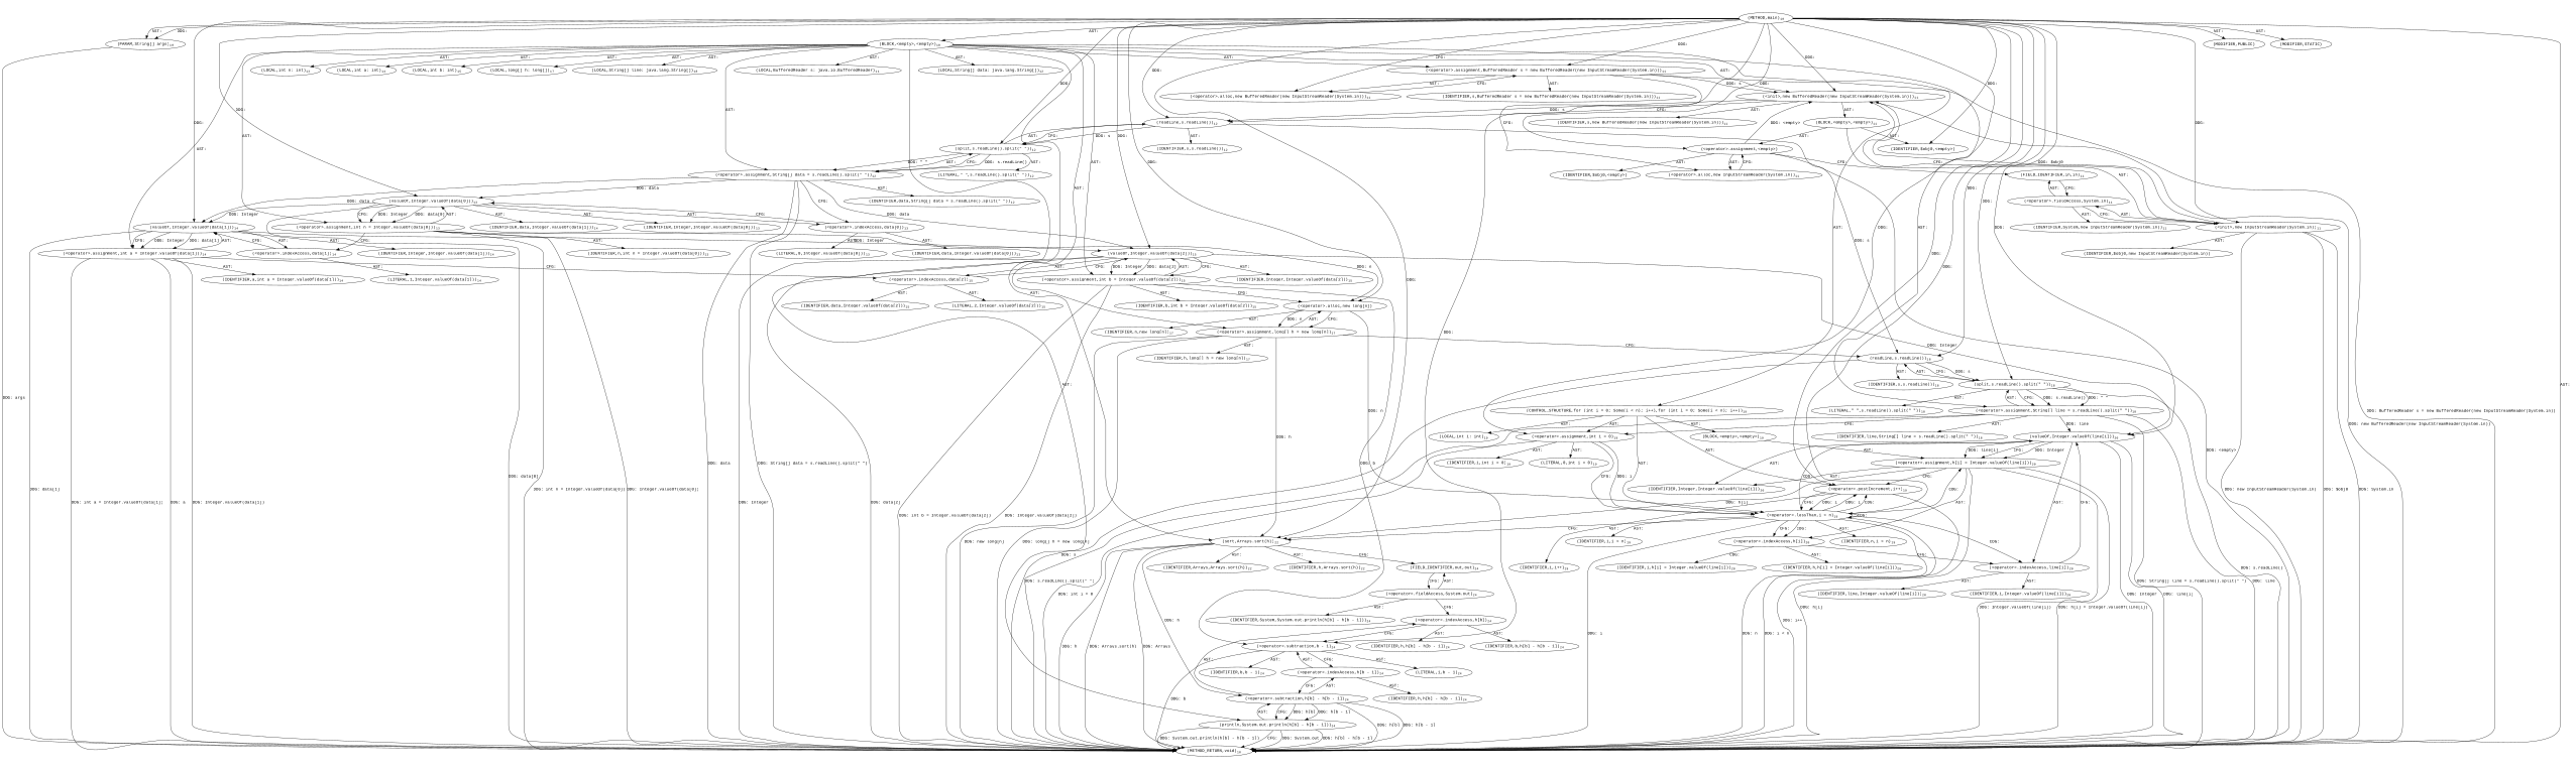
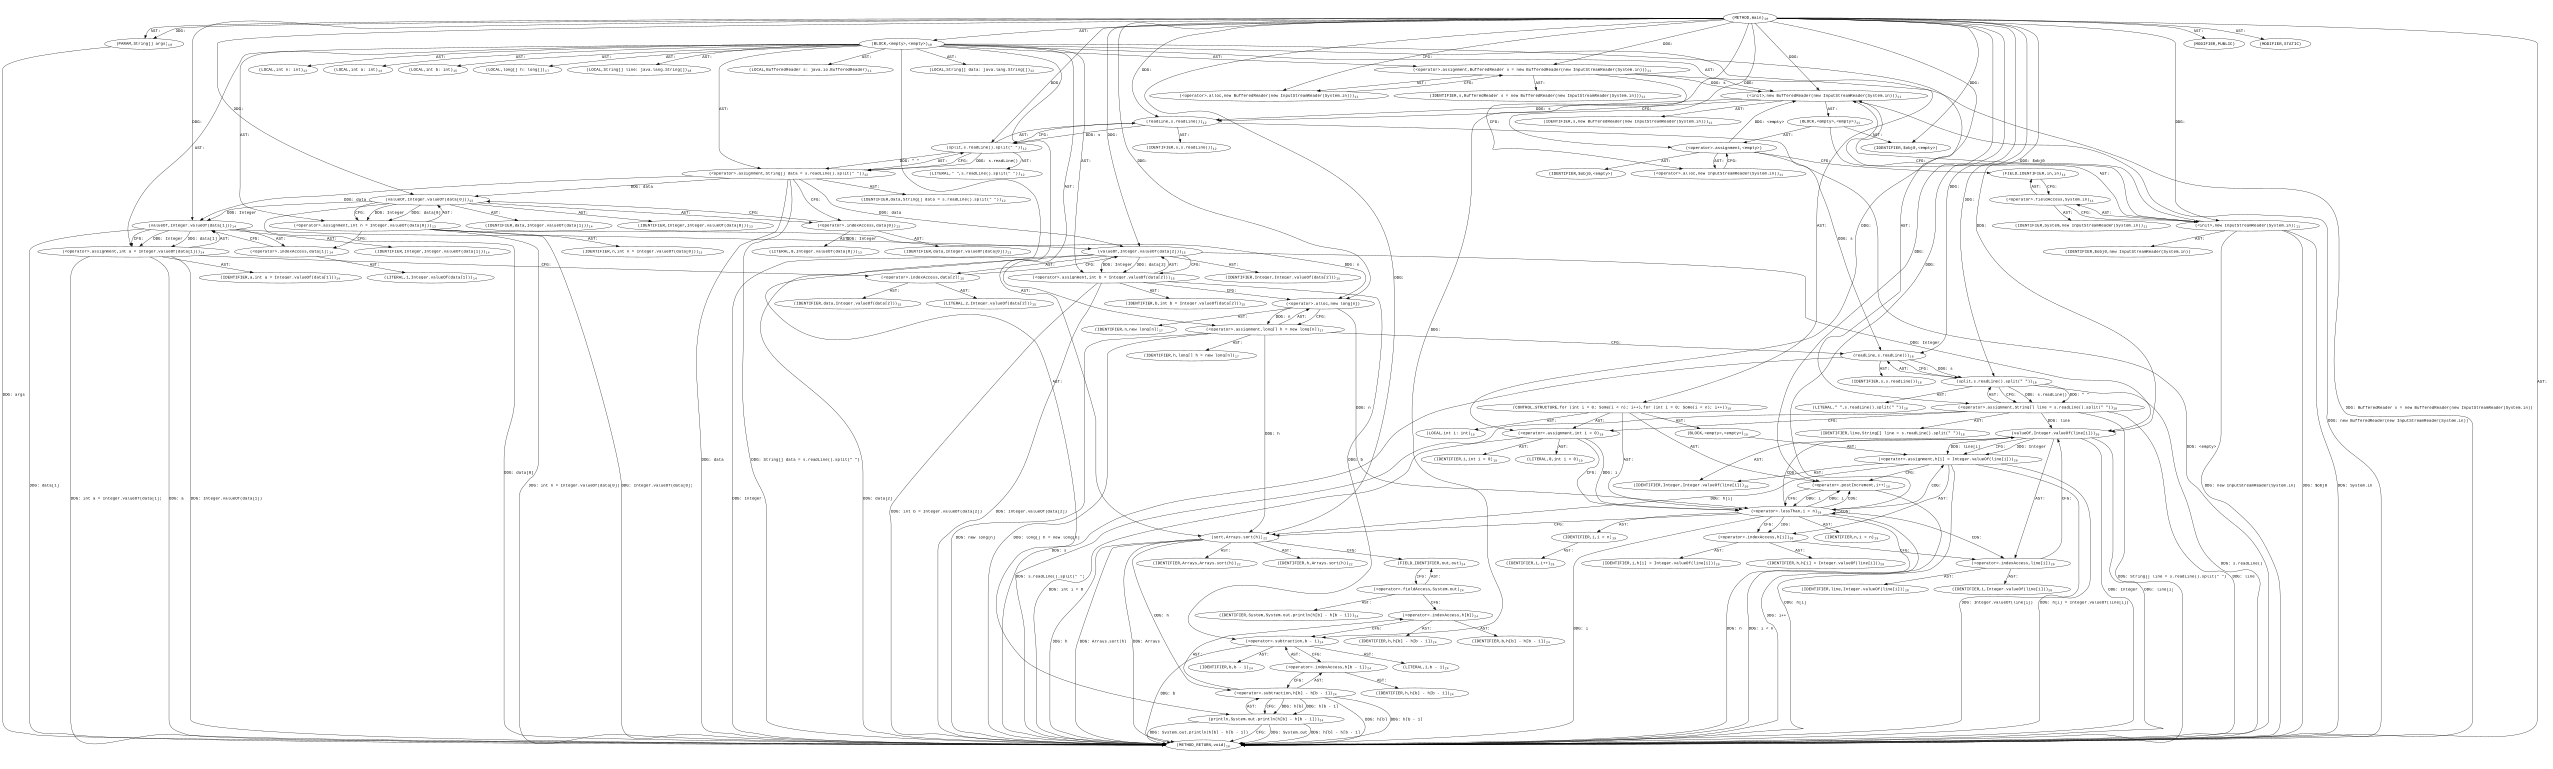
  digraph {
    fontname="Liberation Mono"
    node [fontname="Liberation Mono"]
    edge [fontname="Liberation Mono"]
    n1 [label=<(METHOD,main)<SUB>10</SUB>>]
    n2 [label=<(PARAM,String[] args)<SUB>10</SUB>>]
    n3 [label=<(BLOCK,&lt;empty&gt;,&lt;empty&gt;)<SUB>10</SUB>>]
    n4 [label=<(&lt;operator&gt;.assignment,BufferedReader s = new BufferedReader(new InputStreamReader(System.in)))<SUB>11</SUB>>]
    n5 [label=<(&lt;operator&gt;.alloc,new BufferedReader(new InputStreamReader(System.in)))<SUB>11</SUB>>]
    n6 [label=<(&lt;init&gt;,new BufferedReader(new InputStreamReader(System.in)))<SUB>11</SUB>>]
    n7 [label=<(&lt;operator&gt;.assignment,&lt;empty&gt;)>]
    n8 [label=<(&lt;init&gt;,new InputStreamReader(System.in))<SUB>11</SUB>>]
    n9 [label=<(IDENTIFIER,$obj0,&lt;empty&gt;)>]
    n10 [label=<(split,s.readLine().split(&quot; &quot;))<SUB>12</SUB>>]
    n11 [label=<(readLine,s.readLine())<SUB>12</SUB>>]
    n12 [label=<(valueOf,Integer.valueOf(data[0]))<SUB>13</SUB>>]
    n13 [label=<(valueOf,Integer.valueOf(data[1]))<SUB>14</SUB>>]
    n14 [label=<(valueOf,Integer.valueOf(data[2]))<SUB>15</SUB>>]
    n15 [label=<(&lt;operator&gt;.alloc,new long[n])>]
    n16 [label=<(split,s.readLine().split(&quot; &quot;))<SUB>18</SUB>>]
    n17 [label=<(readLine,s.readLine())<SUB>18</SUB>>]
    n18 [label=<(&lt;operator&gt;.assignment,int i = 0)<SUB>19</SUB>>]
    n19 [label=<(&lt;operator&gt;.lessThan,i &lt; n)<SUB>19</SUB>>]
    n20 [label=<(&lt;operator&gt;.postIncrement,i++)<SUB>19</SUB>>]
    n21 [label=<(valueOf,Integer.valueOf(line[i]))<SUB>20</SUB>>]
    n22 [label=<(sort,Arrays.sort(h))<SUB>22</SUB>>]
    n23 [label=<(&lt;operator&gt;.subtraction,b - 1)<SUB>24</SUB>>]
    n24 [label=<(MODIFIER,PUBLIC)>]
    n25 [label=<(MODIFIER,STATIC)>]
    n26 [label=<(METHOD_RETURN,void)<SUB>10</SUB>>]
    n27 [label=<(LOCAL,BufferedReader s: java.io.BufferedReader)<SUB>11</SUB>>]
    n28 [label=<(LOCAL,String[] data: java.lang.String[])<SUB>12</SUB>>]
    n29 [label=<(&lt;operator&gt;.assignment,String[] data = s.readLine().split(&quot; &quot;))<SUB>12</SUB>>]
    n30 [label=<(LOCAL,int n: int)<SUB>13</SUB>>]
    n31 [label=<(&lt;operator&gt;.assignment,int n = Integer.valueOf(data[0]))<SUB>13</SUB>>]
    n32 [label=<(LOCAL,int a: int)<SUB>14</SUB>>]
    n33 [label=<(&lt;operator&gt;.assignment,int a = Integer.valueOf(data[1]))<SUB>14</SUB>>]
    n34 [label=<(LOCAL,int b: int)<SUB>15</SUB>>]
    n35 [label=<(&lt;operator&gt;.assignment,int b = Integer.valueOf(data[2]))<SUB>15</SUB>>]
    n36 [label=<(LOCAL,long[] h: long[])<SUB>17</SUB>>]
    n37 [label=<(&lt;operator&gt;.assignment,long[] h = new long[n])<SUB>17</SUB>>]
    n38 [label=<(LOCAL,String[] line: java.lang.String[])<SUB>18</SUB>>]
    n39 [label=<(&lt;operator&gt;.assignment,String[] line = s.readLine().split(&quot; &quot;))<SUB>18</SUB>>]
    n40 [label=<(CONTROL_STRUCTURE,for (int i = 0; Some(i &lt; n); i++),for (int i = 0; Some(i &lt; n); i++))<SUB>19</SUB>>]
    n41 [label=<(println,System.out.println(h[b] - h[b - 1]))<SUB>24</SUB>>]
    n42 [label=<(IDENTIFIER,s,BufferedReader s = new BufferedReader(new InputStreamReader(System.in)))<SUB>11</SUB>>]
    n43 [label=<(&lt;operator&gt;.alloc,new InputStreamReader(System.in))<SUB>11</SUB>>]
    n44 [label=<(IDENTIFIER,s,new BufferedReader(new InputStreamReader(System.in)))<SUB>11</SUB>>]
    n45 [label=<(BLOCK,&lt;empty&gt;,&lt;empty&gt;)<SUB>11</SUB>>]
    n46 [label=<(IDENTIFIER,$obj0,&lt;empty&gt;)>]
    n47 [label=<(FIELD_IDENTIFIER,in,in)<SUB>11</SUB>>]
    n48 [label=<(IDENTIFIER,$obj0,new InputStreamReader(System.in))>]
    n49 [label=<(&lt;operator&gt;.fieldAccess,System.in)<SUB>11</SUB>>]
    n50 [label=<(LITERAL,&quot; &quot;,s.readLine().split(&quot; &quot;))<SUB>12</SUB>>]
    n51 [label=<(IDENTIFIER,s,s.readLine())<SUB>12</SUB>>]
    n52 [label=<(&lt;operator&gt;.indexAccess,data[0])<SUB>13</SUB>>]
    n53 [label=<(IDENTIFIER,Integer,Integer.valueOf(data[0]))<SUB>13</SUB>>]
    n54 [label=<(IDENTIFIER,data,Integer.valueOf(data[1]))<SUB>14</SUB>>]
    n55 [label=<(&lt;operator&gt;.indexAccess,data[1])<SUB>14</SUB>>]
    n56 [label=<(IDENTIFIER,Integer,Integer.valueOf(data[1]))<SUB>14</SUB>>]
    n57 [label=<(&lt;operator&gt;.indexAccess,data[2])<SUB>15</SUB>>]
    n58 [label=<(IDENTIFIER,Integer,Integer.valueOf(data[2]))<SUB>15</SUB>>]
    n59 [label=<(IDENTIFIER,n,new long[n])<SUB>17</SUB>>]
    n60 [label=<(LITERAL,&quot; &quot;,s.readLine().split(&quot; &quot;))<SUB>18</SUB>>]
    n61 [label=<(IDENTIFIER,s,s.readLine())<SUB>18</SUB>>]
    n62 [label=<(IDENTIFIER,i,int i = 0)<SUB>19</SUB>>]
    n63 [label=<(LITERAL,0,int i = 0)<SUB>19</SUB>>]
    n64 [label=<(IDENTIFIER,i,i &lt; n)<SUB>19</SUB>>]
    n65 [label=<(IDENTIFIER,n,i &lt; n)<SUB>19</SUB>>]
    n66 [label=<(&lt;operator&gt;.assignment,h[i] = Integer.valueOf(line[i]))<SUB>20</SUB>>]
    n67 [label=<(&lt;operator&gt;.indexAccess,h[i])<SUB>20</SUB>>]
    n68 [label=<(&lt;operator&gt;.indexAccess,line[i])<SUB>20</SUB>>]
    n69 [label=<(IDENTIFIER,i,i++)<SUB>19</SUB>>]
    n70 [label=<(IDENTIFIER,Integer,Integer.valueOf(line[i]))<SUB>20</SUB>>]
    n71 [label=<(IDENTIFIER,Arrays,Arrays.sort(h))<SUB>22</SUB>>]
    n72 [label=<(IDENTIFIER,h,Arrays.sort(h))<SUB>22</SUB>>]
    n73 [label=<(FIELD_IDENTIFIER,out,out)<SUB>24</SUB>>]
    n74 [label=<(&lt;operator&gt;.subtraction,h[b] - h[b - 1])<SUB>24</SUB>>]
    n75 [label=<(&lt;operator&gt;.indexAccess,h[b - 1])<SUB>24</SUB>>]
    n76 [label=<(IDENTIFIER,b,b - 1)<SUB>24</SUB>>]
    n77 [label=<(LITERAL,1,b - 1)<SUB>24</SUB>>]
    n78 [label=<(IDENTIFIER,data,String[] data = s.readLine().split(&quot; &quot;))<SUB>12</SUB>>]
    n79 [label=<(IDENTIFIER,n,int n = Integer.valueOf(data[0]))<SUB>13</SUB>>]
    n80 [label=<(IDENTIFIER,a,int a = Integer.valueOf(data[1]))<SUB>14</SUB>>]
    n81 [label=<(IDENTIFIER,b,int b = Integer.valueOf(data[2]))<SUB>15</SUB>>]
    n82 [label=<(IDENTIFIER,h,long[] h = new long[n])<SUB>17</SUB>>]
    n83 [label=<(IDENTIFIER,line,String[] line = s.readLine().split(&quot; &quot;))<SUB>18</SUB>>]
    n84 [label=<(LOCAL,int i: int)<SUB>19</SUB>>]
    n85 [label=<(BLOCK,&lt;empty&gt;,&lt;empty&gt;)<SUB>19</SUB>>]
    n86 [label=<(IDENTIFIER,System,new InputStreamReader(System.in))<SUB>11</SUB>>]
    n87 [label=<(IDENTIFIER,data,Integer.valueOf(data[0]))<SUB>13</SUB>>]
    n88 [label=<(LITERAL,0,Integer.valueOf(data[0]))<SUB>13</SUB>>]
    n89 [label=<(LITERAL,1,Integer.valueOf(data[1]))<SUB>14</SUB>>]
    n90 [label=<(IDENTIFIER,data,Integer.valueOf(data[2]))<SUB>15</SUB>>]
    n91 [label=<(LITERAL,2,Integer.valueOf(data[2]))<SUB>15</SUB>>]
    n92 [label=<(IDENTIFIER,h,h[i] = Integer.valueOf(line[i]))<SUB>20</SUB>>]
    n93 [label=<(IDENTIFIER,i,h[i] = Integer.valueOf(line[i]))<SUB>20</SUB>>]
    n94 [label=<(IDENTIFIER,line,Integer.valueOf(line[i]))<SUB>20</SUB>>]
    n95 [label=<(IDENTIFIER,i,Integer.valueOf(line[i]))<SUB>20</SUB>>]
    n96 [label=<(&lt;operator&gt;.fieldAccess,System.out)<SUB>24</SUB>>]
    n97 [label=<(&lt;operator&gt;.indexAccess,h[b])<SUB>24</SUB>>]
    n98 [label=<(IDENTIFIER,System,System.out.println(h[b] - h[b - 1]))<SUB>24</SUB>>]
    n99 [label=<(IDENTIFIER,h,h[b] - h[b - 1])<SUB>24</SUB>>]
    n100 [label=<(IDENTIFIER,b,h[b] - h[b - 1])<SUB>24</SUB>>]
    n101 [label=<(IDENTIFIER,h,h[b] - h[b - 1])<SUB>24</SUB>>]
    n1 -> n2 [label="AST: "]
    n1 -> n2 [label="DDG: "]
    n1 -> n3 [label="AST: "]
    n1 -> n4 [label="DDG: "]
    n1 -> n5 [label="CFG: "]
    n1 -> n6 [label="DDG: "]
    n1 -> n7 [label="DDG: "]
    n1 -> n8 [label="DDG: "]
    n1 -> n9 [label="DDG: "]
    n1 -> n10 [label="DDG: "]
    n1 -> n11 [label="DDG: "]
    n1 -> n12 [label="DDG: "]
    n1 -> n13 [label="DDG: "]
    n1 -> n14 [label="DDG: "]
    n1 -> n15 [label="DDG: "]
    n1 -> n16 [label="DDG: "]
    n1 -> n17 [label="DDG: "]
    n1 -> n18 [label="DDG: "]
    n1 -> n19 [label="DDG: "]
    n1 -> n20 [label="DDG: "]
    n1 -> n21 [label="DDG: "]
    n1 -> n22 [label="DDG: "]
    n1 -> n23 [label="DDG: "]
    n1 -> n24 [label="AST: "]
    n1 -> n25 [label="AST: "]
    n1 -> n26 [label="AST: "]
    n2 -> n26 [label="DDG: args"]
    n3 -> n4 [label="AST: "]
    n3 -> n6 [label="AST: "]
    n3 -> n22 [label="AST: "]
    n3 -> n27 [label="AST: "]
    n3 -> n28 [label="AST: "]
    n3 -> n29 [label="AST: "]
    n3 -> n30 [label="AST: "]
    n3 -> n31 [label="AST: "]
    n3 -> n32 [label="AST: "]
    n3 -> n33 [label="AST: "]
    n3 -> n34 [label="AST: "]
    n3 -> n35 [label="AST: "]
    n3 -> n36 [label="AST: "]
    n3 -> n37 [label="AST: "]
    n3 -> n38 [label="AST: "]
    n3 -> n39 [label="AST: "]
    n3 -> n40 [label="AST: "]
    n3 -> n41 [label="AST: "]
    n4 -> n5 [label="AST: "]
    n4 -> n6 [label="DDG: s"]
    n4 -> n26 [label="DDG: BufferedReader s = new BufferedReader(new InputStreamReader(System.in))"]
    n4 -> n42 [label="AST: "]
    n4 -> n43 [label="CFG: "]
    n5 -> n4 [label="CFG: "]
    n6 -> n11 [label="CFG: "]
    n6 -> n11 [label="DDG: s"]
    n6 -> n26 [label="DDG: new BufferedReader(new InputStreamReader(System.in))"]
    n6 -> n44 [label="AST: "]
    n6 -> n45 [label="AST: "]
    n7 -> n6 [label="DDG: &lt;empty&gt;"]
    n7 -> n26 [label="DDG: &lt;empty&gt;"]
    n7 -> n43 [label="AST: "]
    n7 -> n46 [label="AST: "]
    n7 -> n47 [label="CFG: "]
    n8 -> n6 [label="CFG: "]
    n8 -> n6 [label="DDG: $obj0"]
    n8 -> n26 [label="DDG: $obj0"]
    n8 -> n26 [label="DDG: System.in"]
    n8 -> n26 [label="DDG: new InputStreamReader(System.in)"]
    n8 -> n48 [label="AST: "]
    n8 -> n49 [label="AST: "]
    n10 -> n11 [label="AST: "]
    n10 -> n29 [label="CFG: "]
    n10 -> n29 [label="DDG: s.readLine()"]
    n10 -> n29 [label="DDG: &quot; &quot;"]
    n10 -> n50 [label="AST: "]
    n11 -> n10 [label="CFG: "]
    n11 -> n10 [label="DDG: s"]
    n11 -> n17 [label="DDG: s"]
    n11 -> n51 [label="AST: "]
    n12 -> n13 [label="DDG: Integer"]
    n12 -> n26 [label="DDG: data[0]"]
    n12 -> n31 [label="CFG: "]
    n12 -> n31 [label="DDG: Integer"]
    n12 -> n31 [label="DDG: data[0]"]
    n12 -> n52 [label="AST: "]
    n12 -> n53 [label="AST: "]
    n12 -> n54 [label="AST: "]
    n13 -> n14 [label="DDG: Integer"]
    n13 -> n26 [label="DDG: data[1]"]
    n13 -> n33 [label="CFG: "]
    n13 -> n33 [label="DDG: Integer"]
    n13 -> n33 [label="DDG: data[1]"]
    n13 -> n55 [label="AST: "]
    n13 -> n56 [label="AST: "]
    n14 -> n21 [label="DDG: Integer"]
    n14 -> n26 [label="DDG: Integer"]
    n14 -> n26 [label="DDG: data[2]"]
    n14 -> n35 [label="CFG: "]
    n14 -> n35 [label="DDG: Integer"]
    n14 -> n35 [label="DDG: data[2]"]
    n14 -> n57 [label="AST: "]
    n14 -> n58 [label="AST: "]
    n15 -> n19 [label="DDG: n"]
    n15 -> n37 [label="CFG: "]
    n15 -> n37 [label="DDG: n"]
    n15 -> n59 [label="AST: "]
    n16 -> n17 [label="AST: "]
    n16 -> n26 [label="DDG: s.readLine()"]
    n16 -> n39 [label="CFG: "]
    n16 -> n39 [label="DDG: s.readLine()"]
    n16 -> n39 [label="DDG: &quot; &quot;"]
    n16 -> n60 [label="AST: "]
    n17 -> n16 [label="CFG: "]
    n17 -> n16 [label="DDG: s"]
    n17 -> n26 [label="DDG: s"]
    n17 -> n61 [label="AST: "]
    n18 -> n19 [label="CFG: "]
    n18 -> n19 [label="DDG: i"]
    n18 -> n26 [label="DDG: int i = 0"]
    n18 -> n62 [label="AST: "]
    n18 -> n63 [label="AST: "]
    n19 -> n19 [label="CDG: "]
    n19 -> n20 [label="DDG: i"]
    n19 -> n20 [label="CDG: "]
    n19 -> n21 [label="CDG: "]
    n19 -> n22 [label="CFG: "]
    n19 -> n26 [label="DDG: i"]
    n19 -> n26 [label="DDG: n"]
    n19 -> n26 [label="DDG: i &lt; n"]
    n19 -> n64 [label="AST: "]
    n19 -> n65 [label="AST: "]
    n19 -> n66 [label="CDG: "]
    n19 -> n67 [label="CFG: "]
    n19 -> n67 [label="CDG: "]
    n19 -> n68 [label="CDG: "]
    n20 -> n19 [label="CFG: "]
    n20 -> n19 [label="DDG: i"]
    n20 -> n26 [label="DDG: i++"]
-   n20 -> n69 [label="AST: "]
+   n64 -> n69 [label="AST: "]
    n21 -> n26 [label="DDG: Integer"]
    n21 -> n26 [label="DDG: line[i]"]
    n21 -> n66 [label="CFG: "]
    n21 -> n66 [label="DDG: Integer"]
    n21 -> n66 [label="DDG: line[i]"]
    n21 -> n68 [label="AST: "]
    n21 -> n70 [label="AST: "]
    n22 -> n26 [label="DDG: h"]
    n22 -> n26 [label="DDG: Arrays.sort(h)"]
    n22 -> n26 [label="DDG: Arrays"]
    n22 -> n71 [label="AST: "]
    n22 -> n72 [label="AST: "]
    n22 -> n73 [label="CFG: "]
    n22 -> n74 [label="DDG: h"]
    n23 -> n26 [label="DDG: b"]
    n23 -> n75 [label="CFG: "]
    n23 -> n76 [label="AST: "]
    n23 -> n77 [label="AST: "]
    n29 -> n10 [label="AST: "]
    n29 -> n12 [label="DDG: data"]
    n29 -> n13 [label="DDG: data"]
    n29 -> n14 [label="DDG: data"]
    n29 -> n26 [label="DDG: data"]
    n29 -> n26 [label="DDG: String[] data = s.readLine().split(&quot; &quot;)"]
    n29 -> n52 [label="CFG: "]
    n29 -> n78 [label="AST: "]
    n31 -> n12 [label="AST: "]
    n31 -> n15 [label="DDG: n"]
    n31 -> n26 [label="DDG: Integer.valueOf(data[0])"]
    n31 -> n26 [label="DDG: int n = Integer.valueOf(data[0])"]
    n31 -> n55 [label="CFG: "]
    n31 -> n79 [label="AST: "]
    n33 -> n13 [label="AST: "]
    n33 -> n26 [label="DDG: a"]
    n33 -> n26 [label="DDG: Integer.valueOf(data[1])"]
    n33 -> n26 [label="DDG: int a = Integer.valueOf(data[1])"]
    n33 -> n57 [label="CFG: "]
    n33 -> n80 [label="AST: "]
    n35 -> n14 [label="AST: "]
    n35 -> n15 [label="CFG: "]
    n35 -> n23 [label="DDG: b"]
    n35 -> n26 [label="DDG: Integer.valueOf(data[2])"]
    n35 -> n26 [label="DDG: int b = Integer.valueOf(data[2])"]
    n35 -> n81 [label="AST: "]
    n37 -> n15 [label="AST: "]
    n37 -> n17 [label="CFG: "]
    n37 -> n22 [label="DDG: h"]
    n37 -> n26 [label="DDG: new long[n]"]
    n37 -> n26 [label="DDG: long[] h = new long[n]"]
    n37 -> n82 [label="AST: "]
    n39 -> n16 [label="AST: "]
    n39 -> n18 [label="CFG: "]
    n39 -> n21 [label="DDG: line"]
    n39 -> n26 [label="DDG: line"]
    n39 -> n26 [label="DDG: s.readLine().split(&quot; &quot;)"]
    n39 -> n26 [label="DDG: String[] line = s.readLine().split(&quot; &quot;)"]
    n39 -> n83 [label="AST: "]
    n40 -> n18 [label="AST: "]
    n40 -> n19 [label="AST: "]
    n40 -> n20 [label="AST: "]
    n40 -> n84 [label="AST: "]
    n40 -> n85 [label="AST: "]
    n41 -> n26 [label="CFG: "]
    n41 -> n26 [label="DDG: System.out"]
    n41 -> n26 [label="DDG: h[b] - h[b - 1]"]
    n41 -> n26 [label="DDG: System.out.println(h[b] - h[b - 1])"]
    n41 -> n74 [label="AST: "]
    n43 -> n7 [label="CFG: "]
    n45 -> n7 [label="AST: "]
    n45 -> n8 [label="AST: "]
    n45 -> n9 [label="AST: "]
    n47 -> n49 [label="CFG: "]
    n49 -> n8 [label="CFG: "]
    n49 -> n47 [label="AST: "]
    n49 -> n86 [label="AST: "]
    n52 -> n12 [label="CFG: "]
    n52 -> n87 [label="AST: "]
    n52 -> n88 [label="AST: "]
    n55 -> n13 [label="CFG: "]
    n55 -> n89 [label="AST: "]
    n57 -> n14 [label="CFG: "]
    n57 -> n90 [label="AST: "]
    n57 -> n91 [label="AST: "]
    n66 -> n20 [label="CFG: "]
    n66 -> n22 [label="DDG: h[i]"]
    n66 -> n26 [label="DDG: h[i]"]
    n66 -> n26 [label="DDG: Integer.valueOf(line[i])"]
    n66 -> n26 [label="DDG: h[i] = Integer.valueOf(line[i])"]
    n66 -> n67 [label="AST: "]
    n66 -> n70 [label="AST: "]
    n67 -> n68 [label="CFG: "]
    n67 -> n92 [label="AST: "]
-   n67 -> n93 [label="CDG: "]
+   n67 -> n93 [label="AST: "]
    n68 -> n21 [label="CFG: "]
    n68 -> n94 [label="AST: "]
    n68 -> n95 [label="AST: "]
    n73 -> n96 [label="CFG: "]
    n74 -> n26 [label="DDG: h[b]"]
    n74 -> n26 [label="DDG: h[b - 1]"]
    n74 -> n41 [label="CFG: "]
    n74 -> n41 [label="DDG: h[b]"]
    n74 -> n41 [label="DDG: h[b - 1]"]
    n74 -> n75 [label="AST: "]
    n74 -> n97 [label="AST: "]
    n75 -> n23 [label="AST: "]
    n75 -> n74 [label="CFG: "]
    n75 -> n101 [label="AST: "]
    n85 -> n66 [label="AST: "]
    n96 -> n73 [label="AST: "]
    n96 -> n97 [label="CFG: "]
    n96 -> n98 [label="AST: "]
    n97 -> n23 [label="CFG: "]
    n97 -> n99 [label="AST: "]
    n97 -> n100 [label="AST: "]
  }
